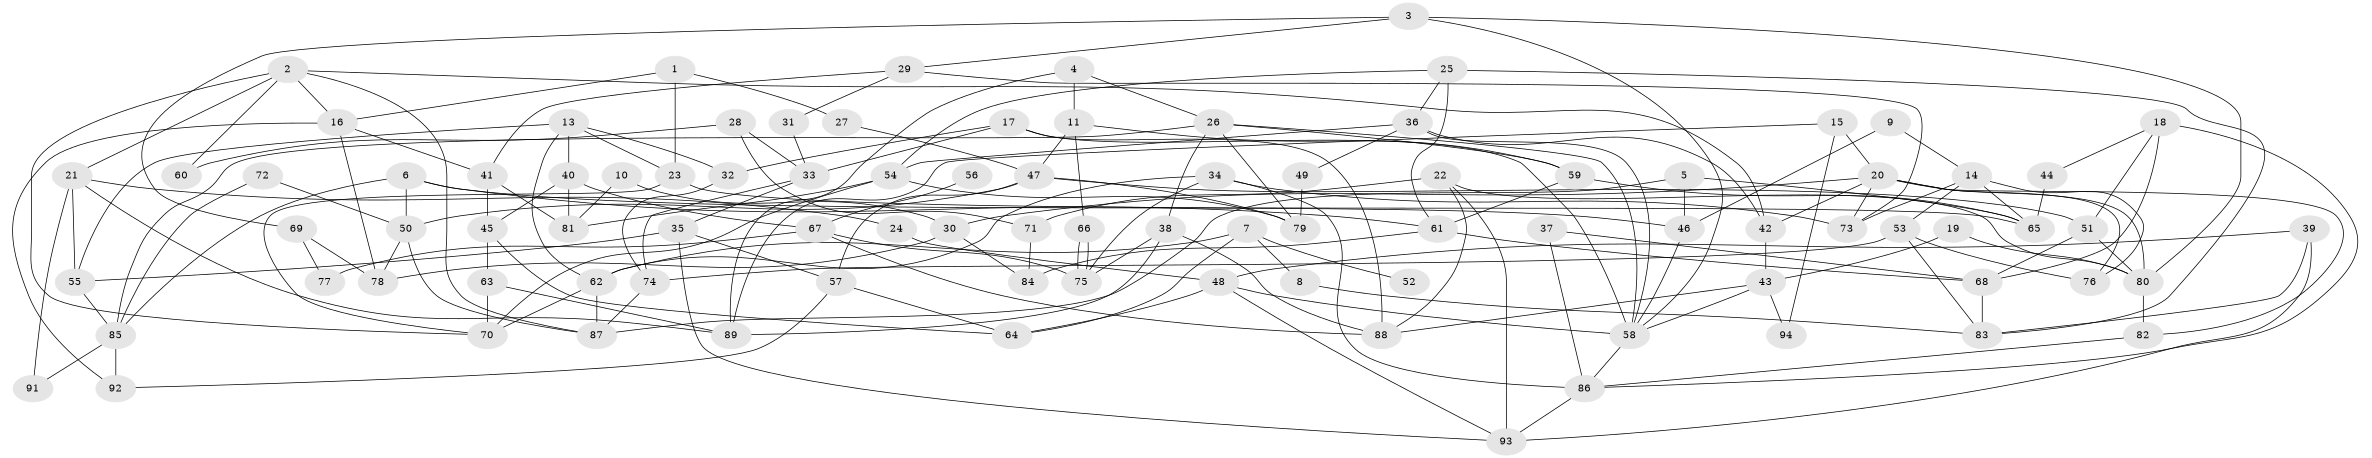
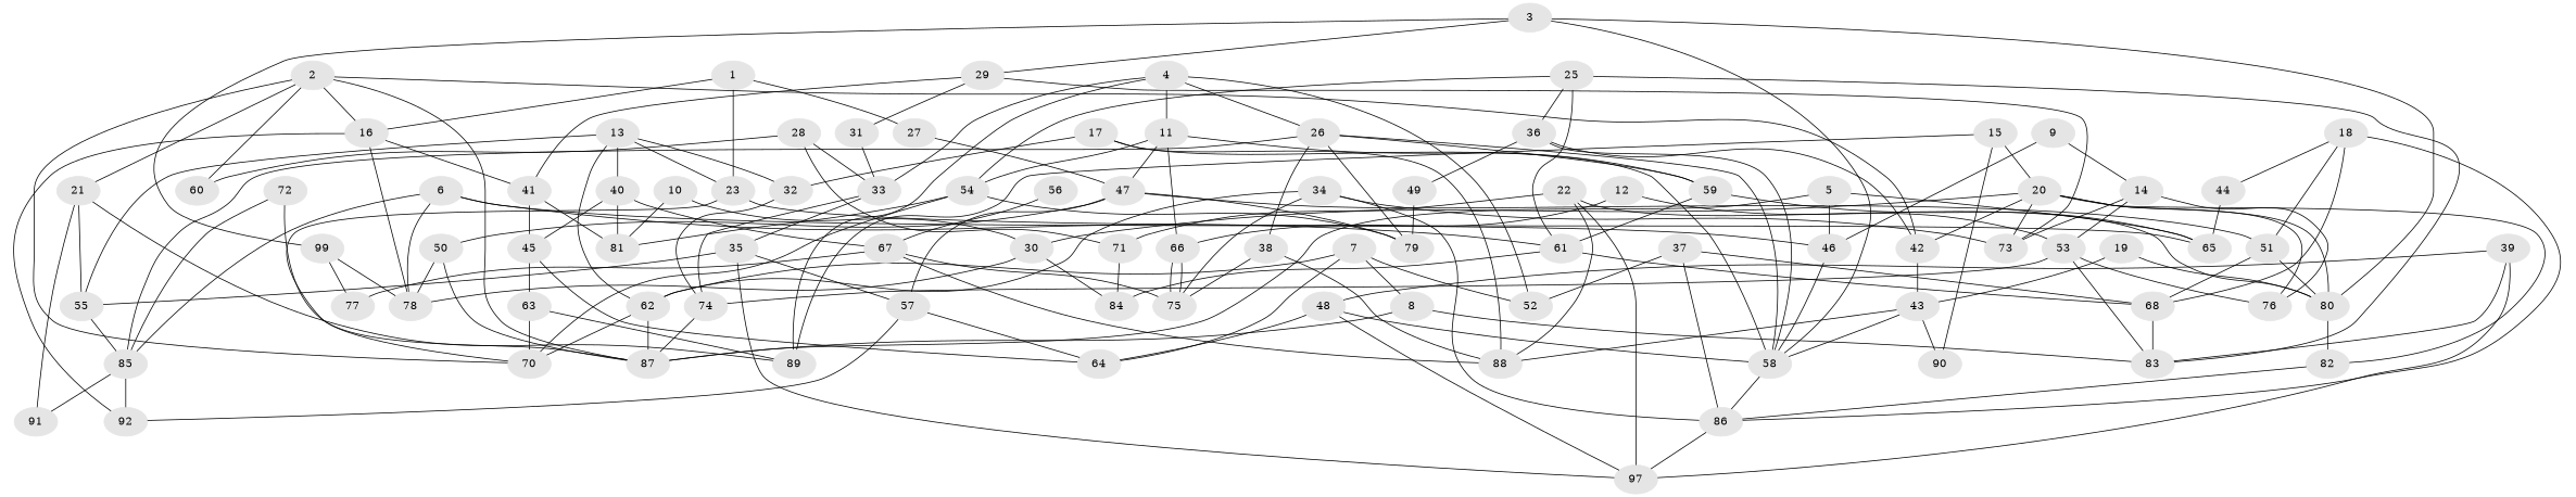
  graph {
    node [color=gray90 style=filled]
    1
    16
    23
    27
    41
    78
    92
    70
    65
    47
    2
    21
    42
    60
    87
    89
    55
-   24
    91
    43
    3
    29
    58
-   69
+   69 [label=99]
    80
    73
    31
    86
    77
    82
    4
    11
    26
    52
    59
    66
    85
    38
    79
    5
    46
    6
    50
    61
    68
    84
    7
    8
    62
    64
    83
    9
    14
    53
    76
    10
    30
    81
    51
    57
    75
+   12
    74
    13
    32
    40
    45
    67
    15
    20
-   94
+   94 [label=90]
    17
    33
    88
    35
    18
    44
-   93
+   93 [label=97]
    19
    48
    22
    71
    25
    36
    54
    49
    28
    34
    56
    37
    39
    63
    72
    1 -- 16
    1 -- 23
    1 -- 27
    16 -- 41
    16 -- 78
    16 -- 92
    23 -- 70
    23 -- 65
    27 -- 47
    41 -- 81
    41 -- 45
    47 -- 79
    47 -- 50
    47 -- 51
    47 -- 57
    2 -- 16
    2 -- 70
    2 -- 21
    2 -- 42
    2 -- 60
    2 -- 87
    21 -- 89
    21 -- 55
-   21 -- 24
    21 -- 91
    42 -- 43
    55 -- 85
-   24 -- 48
    43 -- 58
    43 -- 94
    43 -- 88
    3 -- 29
    3 -- 58
    3 -- 69
    3 -- 80
    29 -- 41
    29 -- 73
    29 -- 31
    58 -- 86
    69 -- 78
    69 -- 77
    80 -- 82
    31 -- 33
    86 -- 93
    82 -- 86
    4 -- 89
    4 -- 11
    4 -- 26
+   4 -- 52
    11 -- 47
    11 -- 59
    11 -- 66
    26 -- 58
    26 -- 59
    26 -- 85
    26 -- 38
    26 -- 79
    59 -- 65
    59 -- 61
    66 -- 75
    66 -- 75
    85 -- 92
    85 -- 91
-   38 -- 89
    38 -- 75
    38 -- 88
    5 -- 65
    5 -- 87
    5 -- 46
    46 -- 58
    6 -- 85
    6 -- 46
-   6 -- 50
+   6 -- 78
    6 -- 61
    50 -- 78
    50 -- 87
    61 -- 68
    61 -- 84
    68 -- 83
    7 -- 52
    7 -- 8
    7 -- 62
    7 -- 64
+   8 -- 87
    8 -- 83
    62 -- 70
    62 -- 87
    9 -- 46
    9 -- 14
-   14 -- 65
    14 -- 73
    14 -- 53
    14 -- 76
    53 -- 83
    53 -- 76
    53 -- 74
    10 -- 30
    10 -- 81
    30 -- 78
    30 -- 84
    51 -- 80
    51 -- 68
    57 -- 92
    57 -- 64
+   12 -- 66
+   12 -- 53
    74 -- 87
    13 -- 23
    13 -- 55
    13 -- 62
    13 -- 32
    13 -- 40
    32 -- 74
    40 -- 81
    40 -- 45
    40 -- 67
    45 -- 64
    45 -- 63
    67 -- 77
    67 -- 75
    67 -- 88
    15 -- 89
    15 -- 20
    15 -- 94
    20 -- 42
    20 -- 80
    20 -- 73
    20 -- 82
    20 -- 76
    20 -- 30
    17 -- 58
    17 -- 32
-   17 -- 33
+   4 -- 33
    17 -- 88
    33 -- 74
    33 -- 35
    35 -- 55
    35 -- 57
    35 -- 93
    18 -- 86
    18 -- 68
    18 -- 51
    18 -- 44
    44 -- 65
    19 -- 43
    19 -- 80
    48 -- 58
    48 -- 64
    48 -- 93
    22 -- 80
    22 -- 88
    22 -- 93
    22 -- 71
    71 -- 84
    25 -- 61
    25 -- 83
    25 -- 36
    25 -- 54
    36 -- 42
    36 -- 58
-   36 -- 54
+   11 -- 54
    36 -- 49
    54 -- 70
    54 -- 79
    54 -- 81
    49 -- 79
    28 -- 60
    28 -- 33
    28 -- 71
    34 -- 73
    34 -- 86
    34 -- 62
    34 -- 75
    56 -- 67
    37 -- 86
+   37 -- 52
    37 -- 68
    39 -- 83
    39 -- 93
    39 -- 48
    63 -- 70
    63 -- 89
-   72 -- 50
+   72 -- 87
    72 -- 85
  }
